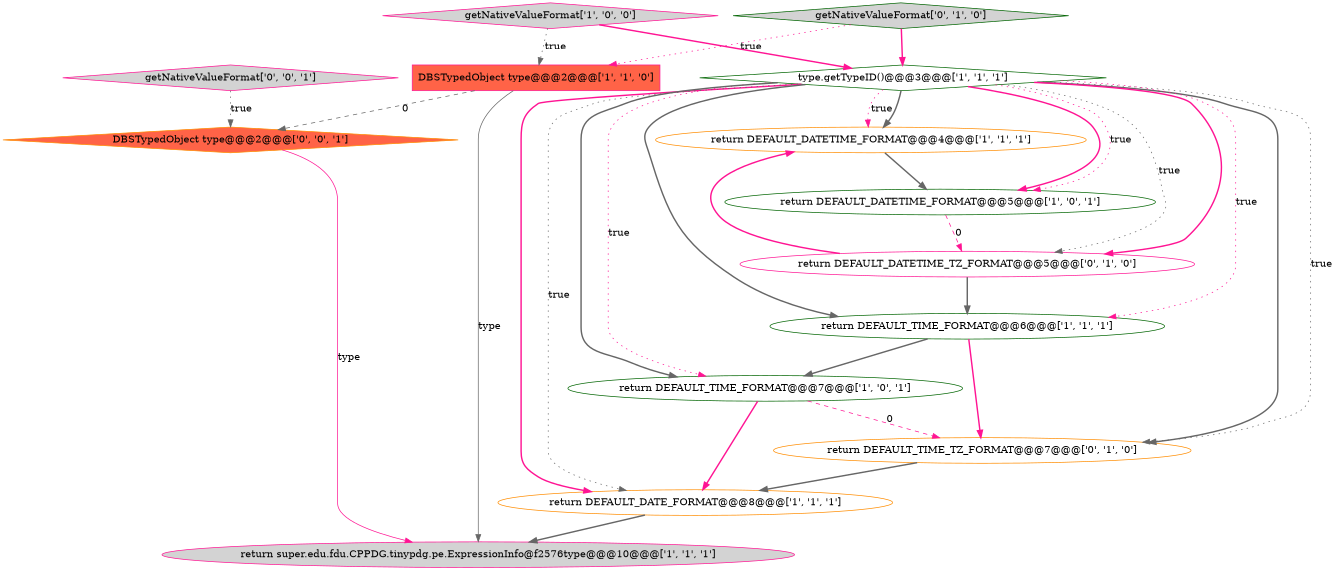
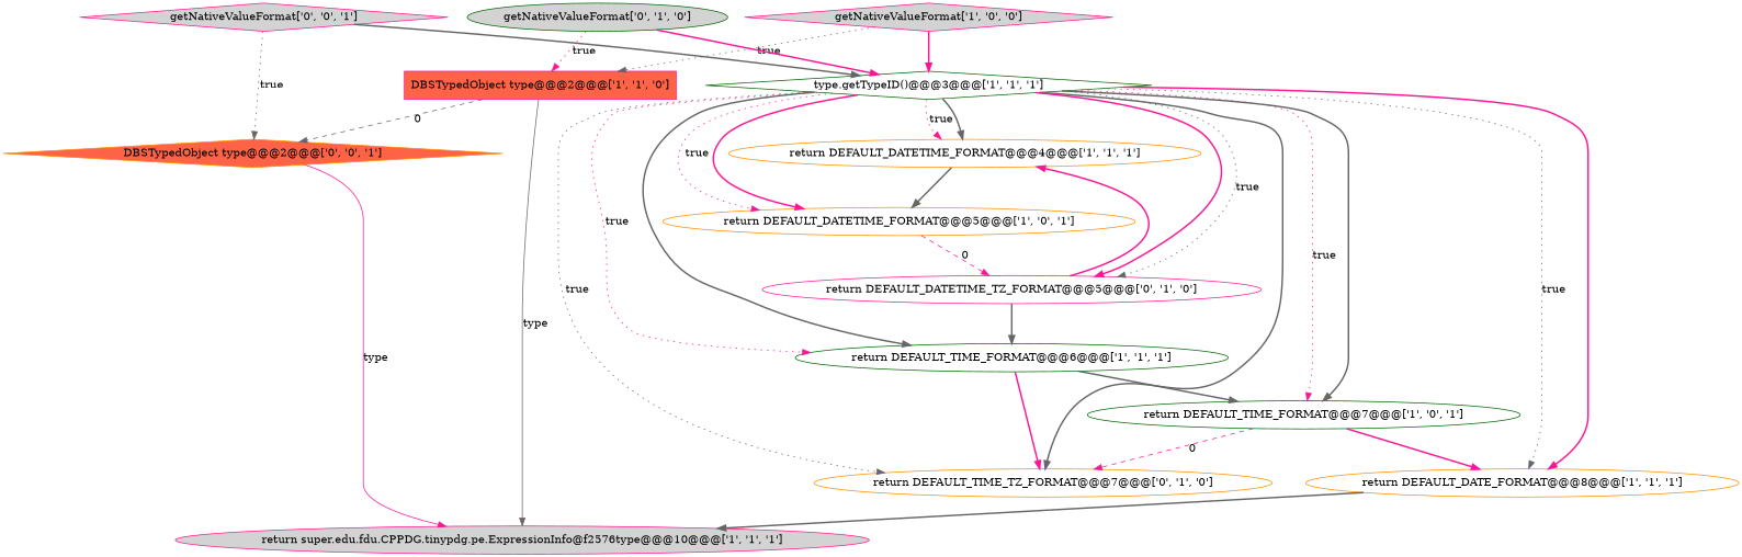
  digraph {
    node [color=deeppink fillcolor=white shape=ellipse style=filled]
    edge [color=gray40 style=bold]
    n1 [color=darkorange label="return DEFAULT_TIME_TZ_FORMAT@@@7@@@['0', '1', '0']"]
    n2 [color=darkorange label="return DEFAULT_DATE_FORMAT@@@8@@@['1', '1', '1']"]
    n3 [fillcolor=lightgray label="return super.edu.fdu.CPPDG.tinypdg.pe.ExpressionInfo@f2576type@@@10@@@['1', '1', '1']"]
    n4 [color=darkorange label="return DEFAULT_DATETIME_FORMAT@@@4@@@['1', '1', '1']"]
-   n5 [color=darkgreen label="return DEFAULT_DATETIME_FORMAT@@@5@@@['1', '0', '1']"]
+   n5 [color=darkorange label="return DEFAULT_DATETIME_FORMAT@@@5@@@['1', '0', '1']"]
    n6 [label="return DEFAULT_DATETIME_TZ_FORMAT@@@5@@@['0', '1', '0']"]
    n7 [color=darkgreen label="return DEFAULT_TIME_FORMAT@@@6@@@['1', '1', '1']"]
    n8 [fillcolor=lightgray label="getNativeValueFormat['1', '0', '0']" shape=diamond]
    n9 [fillcolor=tomato label="DBSTypedObject type@@@2@@@['1', '1', '0']" shape=box]
    n10 [color=darkgreen label="type.getTypeID()@@@3@@@['1', '1', '1']" shape=diamond]
    n11 [color=darkorange fillcolor=tomato label="DBSTypedObject type@@@2@@@['0', '0', '1']" shape=diamond]
    n12 [color=darkgreen label="return DEFAULT_TIME_FORMAT@@@7@@@['1', '0', '1']"]
    n13 [fillcolor=lightgray label="getNativeValueFormat['0', '0', '1']" shape=diamond]
-   n14 [color=darkgreen fillcolor=lightgray label="getNativeValueFormat['0', '1', '0']" shape=diamond]
-   n1 -> n2
+   n14 [color=darkgreen fillcolor=lightgray label="getNativeValueFormat['0', '1', '0']"]
    n2 -> n3
    n4 -> n5
    n5 -> n6 [color=deeppink label=0 style=dashed]
    n6 -> n4 [color=deeppink]
    n6 -> n7
    n7 -> n1 [color=deeppink]
    n7 -> n12
    n8 -> n9 [label=true style=dotted]
    n8 -> n10 [color=deeppink]
    n9 -> n3 [label=type style=solid]
    n9 -> n11 [label=0 style=dashed]
    n10 -> n1
    n10 -> n1 [label=true style=dotted]
    n10 -> n2 [color=deeppink]
    n10 -> n2 [label=true style=dotted]
    n10 -> n4 [color=deeppink label=true style=dotted]
    n10 -> n4
    n10 -> n5 [color=deeppink]
    n10 -> n5 [color=deeppink label=true style=dotted]
    n10 -> n6 [color=deeppink]
    n10 -> n6 [label=true style=dotted]
    n10 -> n7 [color=deeppink label=true style=dotted]
    n10 -> n7
    n10 -> n12 [color=deeppink label=true style=dotted]
    n10 -> n12
    n11 -> n3 [color=deeppink label=type style=solid]
    n12 -> n1 [color=deeppink label=0 style=dashed]
    n12 -> n2 [color=deeppink]
+   n13 -> n10
    n13 -> n11 [label=true style=dotted]
    n14 -> n9 [color=deeppink label=true style=dotted]
    n14 -> n10 [color=deeppink]
  }
